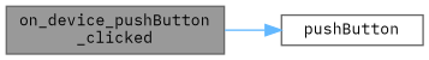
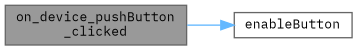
  digraph {
    rankdir=LR
    fontname="IBM Plex Mono"
    node [fontname="IBM Plex Mono" fontsize=10 shape=box style=filled]
    n1 [color=gray40 fillcolor=grey60 fontcolor=black height=0.2 label="on_device_pushButton\l_clicked" width=0.4]
-   n2 [color=grey40 fillcolor=white height=0.2 label=pushButton width=0.4]
+   n2 [color=grey40 fillcolor=white height=0.2 label=enableButton width=0.4]
    n1 -> n2 [color=steelblue1 fontname="IBM Plex Mono" fontsize=10 labelfontname=Helvetica labelfontsize=10 style=solid]
  }
